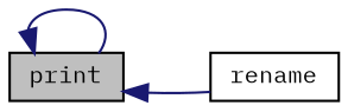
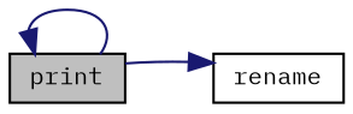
  digraph {
    rankdir=LR
    fontname="IBM Plex Mono"
    node [color=black fontname="IBM Plex Mono" fontsize=10 shape=record]
    edge [color=midnightblue dir=back fontname="IBM Plex Mono" fontsize=10 labelfontname=FreeSans labelfontsize=10 style=solid]
    n1 [fillcolor=grey75 fontcolor=black height=0.2 label=print style=filled width=0.4]
    n2 [height=0.2 label=rename width=0.4]
    n1 -> n1
-   n1 -> n2
+   n2 -> n1
  }
